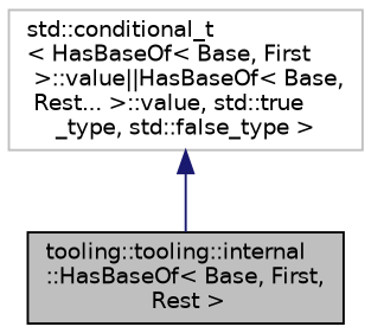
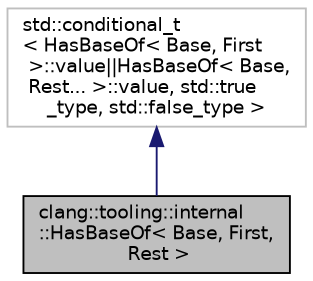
  digraph {
    rankdir=TB
    node [fontname=Helvetica fontsize=10 shape=record]
-   n1 [color=black fillcolor=grey75 fontcolor=black height=0.2 label="tooling::tooling::internal\l::HasBaseOf\< Base, First,\l Rest \>" style=filled width=0.4]
+   n1 [color=black fillcolor=grey75 fontcolor=black height=0.2 label="clang::tooling::internal\l::HasBaseOf\< Base, First,\l Rest \>" style=filled width=0.4]
    n2 [color=grey75 height=0.2 label="std::conditional_t\l\< HasBaseOf\< Base, First\l \>::value\|\|HasBaseOf\< Base,\l Rest... \>::value, std::true\l_type, std::false_type \>" width=0.4]
    n2 -> n1 [color=midnightblue dir=back fontname=Helvetica fontsize=10 labelfontname=Helvetica labelfontsize=10 style=solid]
  }
